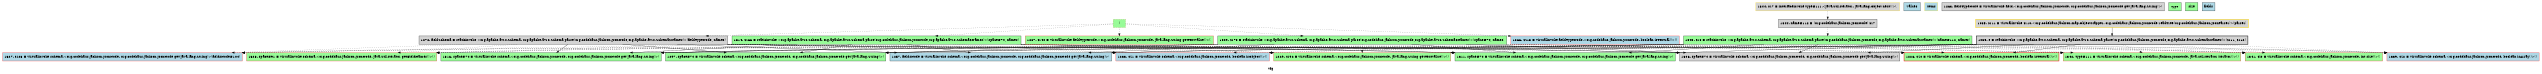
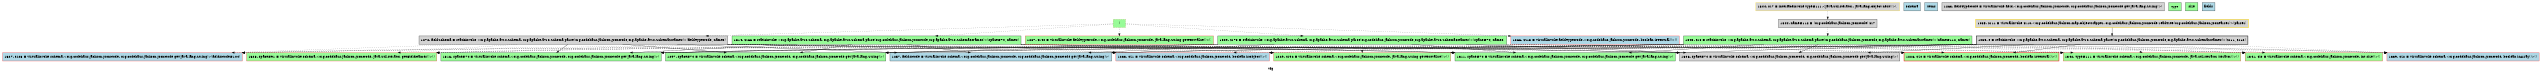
  digraph {
    label=vfg
    node [fillcolor=palegreen shape=box style=filled]
    edge [style=dotted]
    "1314: $r66 = staticinvoke <org.apache.avro.Schema: org.apache.avro.Schema parse(org.codehaus.jackson.JsonNode,org.apache.avro.Schema$Names)>(space#74, names)"
    "1311: space#74 = virtualinvoke schema.<org.codehaus.jackson.JsonNode: org.codehaus.jackson.JsonNode get(java.lang.String)>("
    "1306: space#74 = virtualinvoke schema.<org.codehaus.jackson.JsonNode: org.codehaus.jackson.JsonNode get(java.lang.String)>(" [fillcolor=lightgrey]
    "1228: $z0 = virtualinvoke schema.<org.codehaus.jackson.JsonNode: boolean isTextual()>()" [color=red style="bold,filled"]
    "1342: type#111 = virtualinvoke schema.<org.codehaus.jackson.JsonNode: java.util.Iterator iterator()>()" [color=red]
    "1341: $i0 = virtualinvoke schema.<org.codehaus.jackson.JsonNode: int size()>()" [color=red]
    "1339: $z2 = virtualinvoke schema.<org.codehaus.jackson.JsonNode: boolean isArray()>()" [color=red fillcolor=lightblue]
    "1327: $r23 = virtualinvoke schema.<org.codehaus.jackson.JsonNode: org.codehaus.jackson.JsonNode get(java.lang.String)>(fieldsNode#104)" [color=red fillcolor=lightblue]
    "1323: space#91 = virtualinvoke schema.<org.codehaus.jackson.JsonNode: java.util.Iterator getFieldNames()>()" [color=red]
    "1316: space#74 = virtualinvoke schema.<org.codehaus.jackson.JsonNode: org.codehaus.jackson.JsonNode get(java.lang.String)>("
    "1297: space#74 = virtualinvoke schema.<org.codehaus.jackson.JsonNode: org.codehaus.jackson.JsonNode get(java.lang.String)>("
    "1257: fieldsNode = virtualinvoke schema.<org.codehaus.jackson.JsonNode: org.codehaus.jackson.JsonNode get(java.lang.String)>(" [fillcolor=lightblue]
    "1233: $z1 = virtualinvoke schema.<org.codehaus.jackson.JsonNode: boolean isObject()>()" [color=red fillcolor=lightblue]
    "1229: $r92 = virtualinvoke schema.<org.codehaus.jackson.JsonNode: java.lang.String getTextValue()>()" [color=red]
-   values [fillcolor=lightblue]
+   values [fillcolor=lightblue label=schema]
    ")" [color=red style="dotted,filled"]
    "1309: $r73 = staticinvoke <org.apache.avro.Schema: org.apache.avro.Schema parse(org.codehaus.jackson.JsonNode,org.apache.avro.Schema$Names)>(space#74, names)"
    "1272: fieldSchema = staticinvoke <org.apache.avro.Schema: org.apache.avro.Schema parse(org.codehaus.jackson.JsonNode,org.apache.avro.Schema$Names)>(fieldTypeNode, names)" [fillcolor=lightgrey]
    "1267: $r40 = virtualinvoke fieldTypeNode.<org.codehaus.jackson.JsonNode: java.lang.String getTextValue()>()" [color=red]
    "1266: $z13 = virtualinvoke fieldTypeNode.<org.codehaus.jackson.JsonNode: boolean isTextual()>()" [color=red fillcolor=lightblue]
-   items [fillcolor=lightblue color=gold]
+   items [fillcolor=lightblue]
    "1263: fieldTypeNode = virtualinvoke field.<org.codehaus.jackson.JsonNode: org.codehaus.jackson.JsonNode get(java.lang.String)>(" [fillcolor=lightgrey]
    type
    "1343: $r8 = staticinvoke <org.apache.avro.Schema: org.apache.avro.Schema parse(org.codehaus.jackson.JsonNode,org.apache.avro.Schema$Names)>(name#112, names)"
    "1344: name#112 = (org.codehaus.jackson.JsonNode) $r7" [fillcolor=lightgrey]
    "1344: $r7 = interfaceinvoke type#111.<java.util.Iterator: java.lang.Object next()>()" [color=gold fillcolor=lightgrey]
    "1035: e = staticinvoke <org.apache.avro.Schema: org.apache.avro.Schema parse(org.codehaus.jackson.JsonNode,org.apache.avro.Schema$Names)>($r11, $r12)" [fillcolor=lightgrey style="bold,filled"]
    "1035: $r11 = virtualinvoke $r10.<org.codehaus.jackson.map.ObjectMapper: org.codehaus.jackson.JsonNode readTree(org.codehaus.jackson.JsonParser)>(parser)" [color=gold fillcolor=lightgrey style="bold,filled"]
    size
    fields [fillcolor=lightblue]
    "1314: $r66 = staticinvoke <org.apache.avro.Schema: org.apache.avro.Schema parse(org.codehaus.jackson.JsonNode,org.apache.avro.Schema$Names)>(space#74, names)" -> "1311: space#74 = virtualinvoke schema.<org.codehaus.jackson.JsonNode: org.codehaus.jackson.JsonNode get(java.lang.String)>(" [style=""]
    "1314: $r66 = staticinvoke <org.apache.avro.Schema: org.apache.avro.Schema parse(org.codehaus.jackson.JsonNode,org.apache.avro.Schema$Names)>(space#74, names)" -> "1306: space#74 = virtualinvoke schema.<org.codehaus.jackson.JsonNode: org.codehaus.jackson.JsonNode get(java.lang.String)>(" [style=""]
    "1314: $r66 = staticinvoke <org.apache.avro.Schema: org.apache.avro.Schema parse(org.codehaus.jackson.JsonNode,org.apache.avro.Schema$Names)>(space#74, names)" -> "1228: $z0 = virtualinvoke schema.<org.codehaus.jackson.JsonNode: boolean isTextual()>()"
    "1314: $r66 = staticinvoke <org.apache.avro.Schema: org.apache.avro.Schema parse(org.codehaus.jackson.JsonNode,org.apache.avro.Schema$Names)>(space#74, names)" -> "1342: type#111 = virtualinvoke schema.<org.codehaus.jackson.JsonNode: java.util.Iterator iterator()>()"
    "1314: $r66 = staticinvoke <org.apache.avro.Schema: org.apache.avro.Schema parse(org.codehaus.jackson.JsonNode,org.apache.avro.Schema$Names)>(space#74, names)" -> "1341: $i0 = virtualinvoke schema.<org.codehaus.jackson.JsonNode: int size()>()"
    "1314: $r66 = staticinvoke <org.apache.avro.Schema: org.apache.avro.Schema parse(org.codehaus.jackson.JsonNode,org.apache.avro.Schema$Names)>(space#74, names)" -> "1339: $z2 = virtualinvoke schema.<org.codehaus.jackson.JsonNode: boolean isArray()>()"
    "1314: $r66 = staticinvoke <org.apache.avro.Schema: org.apache.avro.Schema parse(org.codehaus.jackson.JsonNode,org.apache.avro.Schema$Names)>(space#74, names)" -> "1327: $r23 = virtualinvoke schema.<org.codehaus.jackson.JsonNode: org.codehaus.jackson.JsonNode get(java.lang.String)>(fieldsNode#104)"
    "1314: $r66 = staticinvoke <org.apache.avro.Schema: org.apache.avro.Schema parse(org.codehaus.jackson.JsonNode,org.apache.avro.Schema$Names)>(space#74, names)" -> "1323: space#91 = virtualinvoke schema.<org.codehaus.jackson.JsonNode: java.util.Iterator getFieldNames()>()"
    "1314: $r66 = staticinvoke <org.apache.avro.Schema: org.apache.avro.Schema parse(org.codehaus.jackson.JsonNode,org.apache.avro.Schema$Names)>(space#74, names)" -> "1316: space#74 = virtualinvoke schema.<org.codehaus.jackson.JsonNode: org.codehaus.jackson.JsonNode get(java.lang.String)>(" [style=""]
    "1314: $r66 = staticinvoke <org.apache.avro.Schema: org.apache.avro.Schema parse(org.codehaus.jackson.JsonNode,org.apache.avro.Schema$Names)>(space#74, names)" -> "1297: space#74 = virtualinvoke schema.<org.codehaus.jackson.JsonNode: org.codehaus.jackson.JsonNode get(java.lang.String)>(" [style=""]
    "1314: $r66 = staticinvoke <org.apache.avro.Schema: org.apache.avro.Schema parse(org.codehaus.jackson.JsonNode,org.apache.avro.Schema$Names)>(space#74, names)" -> "1257: fieldsNode = virtualinvoke schema.<org.codehaus.jackson.JsonNode: org.codehaus.jackson.JsonNode get(java.lang.String)>(" [style=""]
    "1314: $r66 = staticinvoke <org.apache.avro.Schema: org.apache.avro.Schema parse(org.codehaus.jackson.JsonNode,org.apache.avro.Schema$Names)>(space#74, names)" -> "1233: $z1 = virtualinvoke schema.<org.codehaus.jackson.JsonNode: boolean isObject()>()"
    "1314: $r66 = staticinvoke <org.apache.avro.Schema: org.apache.avro.Schema parse(org.codehaus.jackson.JsonNode,org.apache.avro.Schema$Names)>(space#74, names)" -> "1229: $r92 = virtualinvoke schema.<org.codehaus.jackson.JsonNode: java.lang.String getTextValue()>()"
    ")" -> "1314: $r66 = staticinvoke <org.apache.avro.Schema: org.apache.avro.Schema parse(org.codehaus.jackson.JsonNode,org.apache.avro.Schema$Names)>(space#74, names)"
    ")" -> "1309: $r73 = staticinvoke <org.apache.avro.Schema: org.apache.avro.Schema parse(org.codehaus.jackson.JsonNode,org.apache.avro.Schema$Names)>(space#74, names)"
    ")" -> "1272: fieldSchema = staticinvoke <org.apache.avro.Schema: org.apache.avro.Schema parse(org.codehaus.jackson.JsonNode,org.apache.avro.Schema$Names)>(fieldTypeNode, names)"
    ")" -> "1267: $r40 = virtualinvoke fieldTypeNode.<org.codehaus.jackson.JsonNode: java.lang.String getTextValue()>()"
    ")" -> "1266: $z13 = virtualinvoke fieldTypeNode.<org.codehaus.jackson.JsonNode: boolean isTextual()>()"
    "1309: $r73 = staticinvoke <org.apache.avro.Schema: org.apache.avro.Schema parse(org.codehaus.jackson.JsonNode,org.apache.avro.Schema$Names)>(space#74, names)" -> "1311: space#74 = virtualinvoke schema.<org.codehaus.jackson.JsonNode: org.codehaus.jackson.JsonNode get(java.lang.String)>(" [style=""]
    "1309: $r73 = staticinvoke <org.apache.avro.Schema: org.apache.avro.Schema parse(org.codehaus.jackson.JsonNode,org.apache.avro.Schema$Names)>(space#74, names)" -> "1306: space#74 = virtualinvoke schema.<org.codehaus.jackson.JsonNode: org.codehaus.jackson.JsonNode get(java.lang.String)>(" [style=""]
    "1309: $r73 = staticinvoke <org.apache.avro.Schema: org.apache.avro.Schema parse(org.codehaus.jackson.JsonNode,org.apache.avro.Schema$Names)>(space#74, names)" -> "1228: $z0 = virtualinvoke schema.<org.codehaus.jackson.JsonNode: boolean isTextual()>()"
    "1309: $r73 = staticinvoke <org.apache.avro.Schema: org.apache.avro.Schema parse(org.codehaus.jackson.JsonNode,org.apache.avro.Schema$Names)>(space#74, names)" -> "1342: type#111 = virtualinvoke schema.<org.codehaus.jackson.JsonNode: java.util.Iterator iterator()>()"
    "1309: $r73 = staticinvoke <org.apache.avro.Schema: org.apache.avro.Schema parse(org.codehaus.jackson.JsonNode,org.apache.avro.Schema$Names)>(space#74, names)" -> "1341: $i0 = virtualinvoke schema.<org.codehaus.jackson.JsonNode: int size()>()"
    "1309: $r73 = staticinvoke <org.apache.avro.Schema: org.apache.avro.Schema parse(org.codehaus.jackson.JsonNode,org.apache.avro.Schema$Names)>(space#74, names)" -> "1339: $z2 = virtualinvoke schema.<org.codehaus.jackson.JsonNode: boolean isArray()>()"
    "1309: $r73 = staticinvoke <org.apache.avro.Schema: org.apache.avro.Schema parse(org.codehaus.jackson.JsonNode,org.apache.avro.Schema$Names)>(space#74, names)" -> "1327: $r23 = virtualinvoke schema.<org.codehaus.jackson.JsonNode: org.codehaus.jackson.JsonNode get(java.lang.String)>(fieldsNode#104)"
    "1309: $r73 = staticinvoke <org.apache.avro.Schema: org.apache.avro.Schema parse(org.codehaus.jackson.JsonNode,org.apache.avro.Schema$Names)>(space#74, names)" -> "1323: space#91 = virtualinvoke schema.<org.codehaus.jackson.JsonNode: java.util.Iterator getFieldNames()>()"
    "1309: $r73 = staticinvoke <org.apache.avro.Schema: org.apache.avro.Schema parse(org.codehaus.jackson.JsonNode,org.apache.avro.Schema$Names)>(space#74, names)" -> "1316: space#74 = virtualinvoke schema.<org.codehaus.jackson.JsonNode: org.codehaus.jackson.JsonNode get(java.lang.String)>(" [style=""]
    "1309: $r73 = staticinvoke <org.apache.avro.Schema: org.apache.avro.Schema parse(org.codehaus.jackson.JsonNode,org.apache.avro.Schema$Names)>(space#74, names)" -> "1297: space#74 = virtualinvoke schema.<org.codehaus.jackson.JsonNode: org.codehaus.jackson.JsonNode get(java.lang.String)>(" [style=""]
    "1309: $r73 = staticinvoke <org.apache.avro.Schema: org.apache.avro.Schema parse(org.codehaus.jackson.JsonNode,org.apache.avro.Schema$Names)>(space#74, names)" -> "1257: fieldsNode = virtualinvoke schema.<org.codehaus.jackson.JsonNode: org.codehaus.jackson.JsonNode get(java.lang.String)>(" [style=""]
    "1309: $r73 = staticinvoke <org.apache.avro.Schema: org.apache.avro.Schema parse(org.codehaus.jackson.JsonNode,org.apache.avro.Schema$Names)>(space#74, names)" -> "1233: $z1 = virtualinvoke schema.<org.codehaus.jackson.JsonNode: boolean isObject()>()"
    "1309: $r73 = staticinvoke <org.apache.avro.Schema: org.apache.avro.Schema parse(org.codehaus.jackson.JsonNode,org.apache.avro.Schema$Names)>(space#74, names)" -> "1229: $r92 = virtualinvoke schema.<org.codehaus.jackson.JsonNode: java.lang.String getTextValue()>()"
    "1272: fieldSchema = staticinvoke <org.apache.avro.Schema: org.apache.avro.Schema parse(org.codehaus.jackson.JsonNode,org.apache.avro.Schema$Names)>(fieldTypeNode, names)" -> "1311: space#74 = virtualinvoke schema.<org.codehaus.jackson.JsonNode: org.codehaus.jackson.JsonNode get(java.lang.String)>(" [style=""]
    "1272: fieldSchema = staticinvoke <org.apache.avro.Schema: org.apache.avro.Schema parse(org.codehaus.jackson.JsonNode,org.apache.avro.Schema$Names)>(fieldTypeNode, names)" -> "1306: space#74 = virtualinvoke schema.<org.codehaus.jackson.JsonNode: org.codehaus.jackson.JsonNode get(java.lang.String)>(" [style=""]
    "1272: fieldSchema = staticinvoke <org.apache.avro.Schema: org.apache.avro.Schema parse(org.codehaus.jackson.JsonNode,org.apache.avro.Schema$Names)>(fieldTypeNode, names)" -> "1228: $z0 = virtualinvoke schema.<org.codehaus.jackson.JsonNode: boolean isTextual()>()"
    "1272: fieldSchema = staticinvoke <org.apache.avro.Schema: org.apache.avro.Schema parse(org.codehaus.jackson.JsonNode,org.apache.avro.Schema$Names)>(fieldTypeNode, names)" -> "1342: type#111 = virtualinvoke schema.<org.codehaus.jackson.JsonNode: java.util.Iterator iterator()>()"
    "1272: fieldSchema = staticinvoke <org.apache.avro.Schema: org.apache.avro.Schema parse(org.codehaus.jackson.JsonNode,org.apache.avro.Schema$Names)>(fieldTypeNode, names)" -> "1341: $i0 = virtualinvoke schema.<org.codehaus.jackson.JsonNode: int size()>()"
    "1272: fieldSchema = staticinvoke <org.apache.avro.Schema: org.apache.avro.Schema parse(org.codehaus.jackson.JsonNode,org.apache.avro.Schema$Names)>(fieldTypeNode, names)" -> "1339: $z2 = virtualinvoke schema.<org.codehaus.jackson.JsonNode: boolean isArray()>()"
    "1272: fieldSchema = staticinvoke <org.apache.avro.Schema: org.apache.avro.Schema parse(org.codehaus.jackson.JsonNode,org.apache.avro.Schema$Names)>(fieldTypeNode, names)" -> "1327: $r23 = virtualinvoke schema.<org.codehaus.jackson.JsonNode: org.codehaus.jackson.JsonNode get(java.lang.String)>(fieldsNode#104)"
    "1272: fieldSchema = staticinvoke <org.apache.avro.Schema: org.apache.avro.Schema parse(org.codehaus.jackson.JsonNode,org.apache.avro.Schema$Names)>(fieldTypeNode, names)" -> "1323: space#91 = virtualinvoke schema.<org.codehaus.jackson.JsonNode: java.util.Iterator getFieldNames()>()"
    "1272: fieldSchema = staticinvoke <org.apache.avro.Schema: org.apache.avro.Schema parse(org.codehaus.jackson.JsonNode,org.apache.avro.Schema$Names)>(fieldTypeNode, names)" -> "1316: space#74 = virtualinvoke schema.<org.codehaus.jackson.JsonNode: org.codehaus.jackson.JsonNode get(java.lang.String)>(" [style=""]
    "1272: fieldSchema = staticinvoke <org.apache.avro.Schema: org.apache.avro.Schema parse(org.codehaus.jackson.JsonNode,org.apache.avro.Schema$Names)>(fieldTypeNode, names)" -> "1297: space#74 = virtualinvoke schema.<org.codehaus.jackson.JsonNode: org.codehaus.jackson.JsonNode get(java.lang.String)>(" [style=""]
    "1272: fieldSchema = staticinvoke <org.apache.avro.Schema: org.apache.avro.Schema parse(org.codehaus.jackson.JsonNode,org.apache.avro.Schema$Names)>(fieldTypeNode, names)" -> "1257: fieldsNode = virtualinvoke schema.<org.codehaus.jackson.JsonNode: org.codehaus.jackson.JsonNode get(java.lang.String)>(" [style=""]
    "1272: fieldSchema = staticinvoke <org.apache.avro.Schema: org.apache.avro.Schema parse(org.codehaus.jackson.JsonNode,org.apache.avro.Schema$Names)>(fieldTypeNode, names)" -> "1233: $z1 = virtualinvoke schema.<org.codehaus.jackson.JsonNode: boolean isObject()>()"
    "1272: fieldSchema = staticinvoke <org.apache.avro.Schema: org.apache.avro.Schema parse(org.codehaus.jackson.JsonNode,org.apache.avro.Schema$Names)>(fieldTypeNode, names)" -> "1229: $r92 = virtualinvoke schema.<org.codehaus.jackson.JsonNode: java.lang.String getTextValue()>()"
    "1343: $r8 = staticinvoke <org.apache.avro.Schema: org.apache.avro.Schema parse(org.codehaus.jackson.JsonNode,org.apache.avro.Schema$Names)>(name#112, names)" -> "1311: space#74 = virtualinvoke schema.<org.codehaus.jackson.JsonNode: org.codehaus.jackson.JsonNode get(java.lang.String)>(" [style=""]
    "1343: $r8 = staticinvoke <org.apache.avro.Schema: org.apache.avro.Schema parse(org.codehaus.jackson.JsonNode,org.apache.avro.Schema$Names)>(name#112, names)" -> "1306: space#74 = virtualinvoke schema.<org.codehaus.jackson.JsonNode: org.codehaus.jackson.JsonNode get(java.lang.String)>(" [style=""]
    "1343: $r8 = staticinvoke <org.apache.avro.Schema: org.apache.avro.Schema parse(org.codehaus.jackson.JsonNode,org.apache.avro.Schema$Names)>(name#112, names)" -> "1228: $z0 = virtualinvoke schema.<org.codehaus.jackson.JsonNode: boolean isTextual()>()"
    "1343: $r8 = staticinvoke <org.apache.avro.Schema: org.apache.avro.Schema parse(org.codehaus.jackson.JsonNode,org.apache.avro.Schema$Names)>(name#112, names)" -> "1342: type#111 = virtualinvoke schema.<org.codehaus.jackson.JsonNode: java.util.Iterator iterator()>()"
    "1343: $r8 = staticinvoke <org.apache.avro.Schema: org.apache.avro.Schema parse(org.codehaus.jackson.JsonNode,org.apache.avro.Schema$Names)>(name#112, names)" -> "1341: $i0 = virtualinvoke schema.<org.codehaus.jackson.JsonNode: int size()>()"
    "1343: $r8 = staticinvoke <org.apache.avro.Schema: org.apache.avro.Schema parse(org.codehaus.jackson.JsonNode,org.apache.avro.Schema$Names)>(name#112, names)" -> "1339: $z2 = virtualinvoke schema.<org.codehaus.jackson.JsonNode: boolean isArray()>()"
    "1343: $r8 = staticinvoke <org.apache.avro.Schema: org.apache.avro.Schema parse(org.codehaus.jackson.JsonNode,org.apache.avro.Schema$Names)>(name#112, names)" -> "1327: $r23 = virtualinvoke schema.<org.codehaus.jackson.JsonNode: org.codehaus.jackson.JsonNode get(java.lang.String)>(fieldsNode#104)"
    "1343: $r8 = staticinvoke <org.apache.avro.Schema: org.apache.avro.Schema parse(org.codehaus.jackson.JsonNode,org.apache.avro.Schema$Names)>(name#112, names)" -> "1323: space#91 = virtualinvoke schema.<org.codehaus.jackson.JsonNode: java.util.Iterator getFieldNames()>()"
    "1343: $r8 = staticinvoke <org.apache.avro.Schema: org.apache.avro.Schema parse(org.codehaus.jackson.JsonNode,org.apache.avro.Schema$Names)>(name#112, names)" -> "1316: space#74 = virtualinvoke schema.<org.codehaus.jackson.JsonNode: org.codehaus.jackson.JsonNode get(java.lang.String)>(" [style=""]
    "1343: $r8 = staticinvoke <org.apache.avro.Schema: org.apache.avro.Schema parse(org.codehaus.jackson.JsonNode,org.apache.avro.Schema$Names)>(name#112, names)" -> "1297: space#74 = virtualinvoke schema.<org.codehaus.jackson.JsonNode: org.codehaus.jackson.JsonNode get(java.lang.String)>(" [style=""]
    "1343: $r8 = staticinvoke <org.apache.avro.Schema: org.apache.avro.Schema parse(org.codehaus.jackson.JsonNode,org.apache.avro.Schema$Names)>(name#112, names)" -> "1257: fieldsNode = virtualinvoke schema.<org.codehaus.jackson.JsonNode: org.codehaus.jackson.JsonNode get(java.lang.String)>(" [style=""]
    "1343: $r8 = staticinvoke <org.apache.avro.Schema: org.apache.avro.Schema parse(org.codehaus.jackson.JsonNode,org.apache.avro.Schema$Names)>(name#112, names)" -> "1233: $z1 = virtualinvoke schema.<org.codehaus.jackson.JsonNode: boolean isObject()>()"
    "1343: $r8 = staticinvoke <org.apache.avro.Schema: org.apache.avro.Schema parse(org.codehaus.jackson.JsonNode,org.apache.avro.Schema$Names)>(name#112, names)" -> "1229: $r92 = virtualinvoke schema.<org.codehaus.jackson.JsonNode: java.lang.String getTextValue()>()"
    "1344: name#112 = (org.codehaus.jackson.JsonNode) $r7" -> "1343: $r8 = staticinvoke <org.apache.avro.Schema: org.apache.avro.Schema parse(org.codehaus.jackson.JsonNode,org.apache.avro.Schema$Names)>(name#112, names)"
    "1344: $r7 = interfaceinvoke type#111.<java.util.Iterator: java.lang.Object next()>()" -> "1344: name#112 = (org.codehaus.jackson.JsonNode) $r7"
    "1035: e = staticinvoke <org.apache.avro.Schema: org.apache.avro.Schema parse(org.codehaus.jackson.JsonNode,org.apache.avro.Schema$Names)>($r11, $r12)" -> "1311: space#74 = virtualinvoke schema.<org.codehaus.jackson.JsonNode: org.codehaus.jackson.JsonNode get(java.lang.String)>(" [style=""]
    "1035: e = staticinvoke <org.apache.avro.Schema: org.apache.avro.Schema parse(org.codehaus.jackson.JsonNode,org.apache.avro.Schema$Names)>($r11, $r12)" -> "1306: space#74 = virtualinvoke schema.<org.codehaus.jackson.JsonNode: org.codehaus.jackson.JsonNode get(java.lang.String)>(" [style=""]
    "1035: e = staticinvoke <org.apache.avro.Schema: org.apache.avro.Schema parse(org.codehaus.jackson.JsonNode,org.apache.avro.Schema$Names)>($r11, $r12)" -> "1228: $z0 = virtualinvoke schema.<org.codehaus.jackson.JsonNode: boolean isTextual()>()" [style=""]
    "1035: e = staticinvoke <org.apache.avro.Schema: org.apache.avro.Schema parse(org.codehaus.jackson.JsonNode,org.apache.avro.Schema$Names)>($r11, $r12)" -> "1342: type#111 = virtualinvoke schema.<org.codehaus.jackson.JsonNode: java.util.Iterator iterator()>()"
    "1035: e = staticinvoke <org.apache.avro.Schema: org.apache.avro.Schema parse(org.codehaus.jackson.JsonNode,org.apache.avro.Schema$Names)>($r11, $r12)" -> "1341: $i0 = virtualinvoke schema.<org.codehaus.jackson.JsonNode: int size()>()"
    "1035: e = staticinvoke <org.apache.avro.Schema: org.apache.avro.Schema parse(org.codehaus.jackson.JsonNode,org.apache.avro.Schema$Names)>($r11, $r12)" -> "1339: $z2 = virtualinvoke schema.<org.codehaus.jackson.JsonNode: boolean isArray()>()"
    "1035: e = staticinvoke <org.apache.avro.Schema: org.apache.avro.Schema parse(org.codehaus.jackson.JsonNode,org.apache.avro.Schema$Names)>($r11, $r12)" -> "1327: $r23 = virtualinvoke schema.<org.codehaus.jackson.JsonNode: org.codehaus.jackson.JsonNode get(java.lang.String)>(fieldsNode#104)"
    "1035: e = staticinvoke <org.apache.avro.Schema: org.apache.avro.Schema parse(org.codehaus.jackson.JsonNode,org.apache.avro.Schema$Names)>($r11, $r12)" -> "1323: space#91 = virtualinvoke schema.<org.codehaus.jackson.JsonNode: java.util.Iterator getFieldNames()>()"
    "1035: e = staticinvoke <org.apache.avro.Schema: org.apache.avro.Schema parse(org.codehaus.jackson.JsonNode,org.apache.avro.Schema$Names)>($r11, $r12)" -> "1316: space#74 = virtualinvoke schema.<org.codehaus.jackson.JsonNode: org.codehaus.jackson.JsonNode get(java.lang.String)>(" [style=""]
    "1035: e = staticinvoke <org.apache.avro.Schema: org.apache.avro.Schema parse(org.codehaus.jackson.JsonNode,org.apache.avro.Schema$Names)>($r11, $r12)" -> "1297: space#74 = virtualinvoke schema.<org.codehaus.jackson.JsonNode: org.codehaus.jackson.JsonNode get(java.lang.String)>(" [style=""]
    "1035: e = staticinvoke <org.apache.avro.Schema: org.apache.avro.Schema parse(org.codehaus.jackson.JsonNode,org.apache.avro.Schema$Names)>($r11, $r12)" -> "1257: fieldsNode = virtualinvoke schema.<org.codehaus.jackson.JsonNode: org.codehaus.jackson.JsonNode get(java.lang.String)>(" [style=""]
    "1035: e = staticinvoke <org.apache.avro.Schema: org.apache.avro.Schema parse(org.codehaus.jackson.JsonNode,org.apache.avro.Schema$Names)>($r11, $r12)" -> "1233: $z1 = virtualinvoke schema.<org.codehaus.jackson.JsonNode: boolean isObject()>()"
    "1035: e = staticinvoke <org.apache.avro.Schema: org.apache.avro.Schema parse(org.codehaus.jackson.JsonNode,org.apache.avro.Schema$Names)>($r11, $r12)" -> "1229: $r92 = virtualinvoke schema.<org.codehaus.jackson.JsonNode: java.lang.String getTextValue()>()"
    "1035: $r11 = virtualinvoke $r10.<org.codehaus.jackson.map.ObjectMapper: org.codehaus.jackson.JsonNode readTree(org.codehaus.jackson.JsonParser)>(parser)" -> "1035: e = staticinvoke <org.apache.avro.Schema: org.apache.avro.Schema parse(org.codehaus.jackson.JsonNode,org.apache.avro.Schema$Names)>($r11, $r12)" [style=""]
  }
